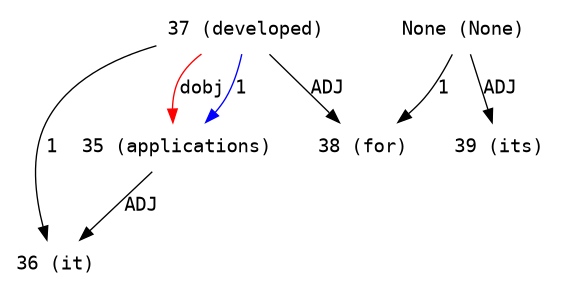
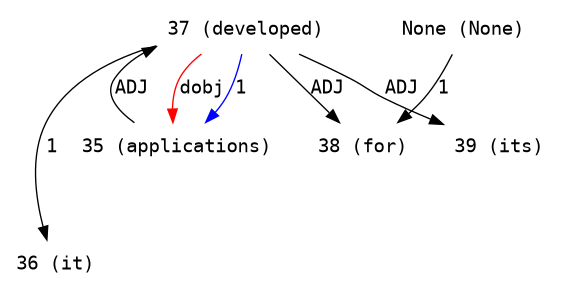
  digraph {
    fontname="DejaVu Sans Mono"
    node [fontname="DejaVu Sans Mono" shape=plaintext]
    edge [dir=forward fontname="DejaVu Sans Mono"]
    n1 [label="None (None)"]
    n2 [label="39 (its)"]
    n3 [label="38 (for)"]
    n4 [label="35 (applications)"]
    n5 [label="37 (developed)"]
    n6 [label="36 (it)"]
-   n1 -> n2 [label=ADJ]
+   n5 -> n2 [label=ADJ]
    n1 -> n3 [label=1]
-   n4 -> n6 [label=ADJ]
+   n4 -> n5 [label=ADJ]
    n5 -> n3 [label=ADJ]
    n5 -> n4 [color=red label=dobj]
    n5 -> n4 [color=blue label=1]
    n5 -> n6 [label=1]
  }
